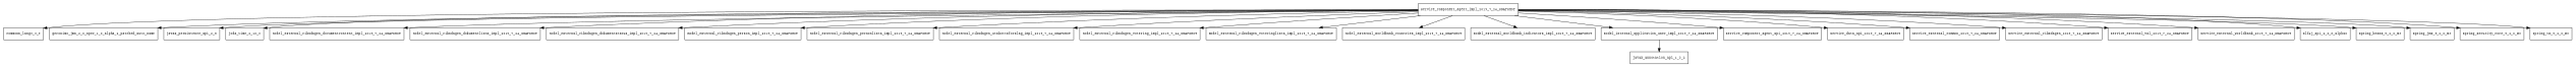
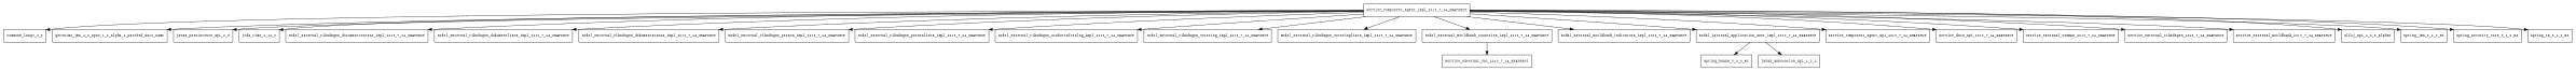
  digraph {
    fontname="Courier Prime"
    node [fontname="Courier Prime" fontsize=10.0 shape=box]
    edge [fontname="Courier Prime"]
    service_component_agent_impl_2019_7_24_SNAPSHOT
    commons_lang3_3_9
    geronimo_jms_2_0_spec_1_0_alpha_2_patched_auto_name
    n4 [label=javax_persistence_api_2_8]
    joda_time_2_10_3
    model_external_riksdagen_documentcontent_impl_2019_7_24_SNAPSHOT
    model_external_riksdagen_dokumentlista_impl_2019_7_24_SNAPSHOT
    model_external_riksdagen_dokumentstatus_impl_2019_7_24_SNAPSHOT
    model_external_riksdagen_person_impl_2019_7_24_SNAPSHOT
    model_external_riksdagen_personlista_impl_2019_7_24_SNAPSHOT
    model_external_riksdagen_utskottsforslag_impl_2019_7_24_SNAPSHOT
    model_external_riksdagen_votering_impl_2019_7_24_SNAPSHOT
    model_external_riksdagen_voteringlista_impl_2019_7_24_SNAPSHOT
    model_external_worldbank_countries_impl_2019_7_24_SNAPSHOT
    model_external_worldbank_indicators_impl_2019_7_24_SNAPSHOT
    model_internal_application_user_impl_2019_7_24_SNAPSHOT
    service_component_agent_api_2019_7_24_SNAPSHOT
    service_data_api_2019_7_24_SNAPSHOT
    service_external_common_2019_7_24_SNAPSHOT
    service_external_riksdagen_2019_7_24_SNAPSHOT
    service_external_val_2019_7_24_SNAPSHOT
    service_external_worldbank_2019_7_24_SNAPSHOT
    n23 [label=slf4j_api_2_0_6_alpha0]
    spring_beans_5_2_0_M3
    spring_jms_5_2_0_M3
    spring_security_core_5_2_0_M3
    spring_tx_5_2_0_M3
    javax_annotation_api_1_3_2
    service_component_agent_impl_2019_7_24_SNAPSHOT -> commons_lang3_3_9
    service_component_agent_impl_2019_7_24_SNAPSHOT -> geronimo_jms_2_0_spec_1_0_alpha_2_patched_auto_name
    service_component_agent_impl_2019_7_24_SNAPSHOT -> n4
    service_component_agent_impl_2019_7_24_SNAPSHOT -> joda_time_2_10_3
    service_component_agent_impl_2019_7_24_SNAPSHOT -> model_external_riksdagen_documentcontent_impl_2019_7_24_SNAPSHOT
    service_component_agent_impl_2019_7_24_SNAPSHOT -> model_external_riksdagen_dokumentlista_impl_2019_7_24_SNAPSHOT
    service_component_agent_impl_2019_7_24_SNAPSHOT -> model_external_riksdagen_dokumentstatus_impl_2019_7_24_SNAPSHOT
    service_component_agent_impl_2019_7_24_SNAPSHOT -> model_external_riksdagen_person_impl_2019_7_24_SNAPSHOT
    service_component_agent_impl_2019_7_24_SNAPSHOT -> model_external_riksdagen_personlista_impl_2019_7_24_SNAPSHOT
    service_component_agent_impl_2019_7_24_SNAPSHOT -> model_external_riksdagen_utskottsforslag_impl_2019_7_24_SNAPSHOT
    service_component_agent_impl_2019_7_24_SNAPSHOT -> model_external_riksdagen_votering_impl_2019_7_24_SNAPSHOT
    service_component_agent_impl_2019_7_24_SNAPSHOT -> model_external_riksdagen_voteringlista_impl_2019_7_24_SNAPSHOT
    service_component_agent_impl_2019_7_24_SNAPSHOT -> model_external_worldbank_countries_impl_2019_7_24_SNAPSHOT
    service_component_agent_impl_2019_7_24_SNAPSHOT -> model_external_worldbank_indicators_impl_2019_7_24_SNAPSHOT
    service_component_agent_impl_2019_7_24_SNAPSHOT -> model_internal_application_user_impl_2019_7_24_SNAPSHOT
    service_component_agent_impl_2019_7_24_SNAPSHOT -> service_component_agent_api_2019_7_24_SNAPSHOT
    service_component_agent_impl_2019_7_24_SNAPSHOT -> service_data_api_2019_7_24_SNAPSHOT
    service_component_agent_impl_2019_7_24_SNAPSHOT -> service_external_common_2019_7_24_SNAPSHOT
    service_component_agent_impl_2019_7_24_SNAPSHOT -> service_external_riksdagen_2019_7_24_SNAPSHOT
-   service_component_agent_impl_2019_7_24_SNAPSHOT -> service_external_val_2019_7_24_SNAPSHOT
+   model_external_worldbank_countries_impl_2019_7_24_SNAPSHOT -> service_external_val_2019_7_24_SNAPSHOT
    service_component_agent_impl_2019_7_24_SNAPSHOT -> service_external_worldbank_2019_7_24_SNAPSHOT
    service_component_agent_impl_2019_7_24_SNAPSHOT -> n23
-   service_component_agent_impl_2019_7_24_SNAPSHOT -> spring_beans_5_2_0_M3
+   model_internal_application_user_impl_2019_7_24_SNAPSHOT -> spring_beans_5_2_0_M3
    service_component_agent_impl_2019_7_24_SNAPSHOT -> spring_jms_5_2_0_M3
    service_component_agent_impl_2019_7_24_SNAPSHOT -> spring_security_core_5_2_0_M3
    service_component_agent_impl_2019_7_24_SNAPSHOT -> spring_tx_5_2_0_M3
    model_internal_application_user_impl_2019_7_24_SNAPSHOT -> javax_annotation_api_1_3_2
  }
